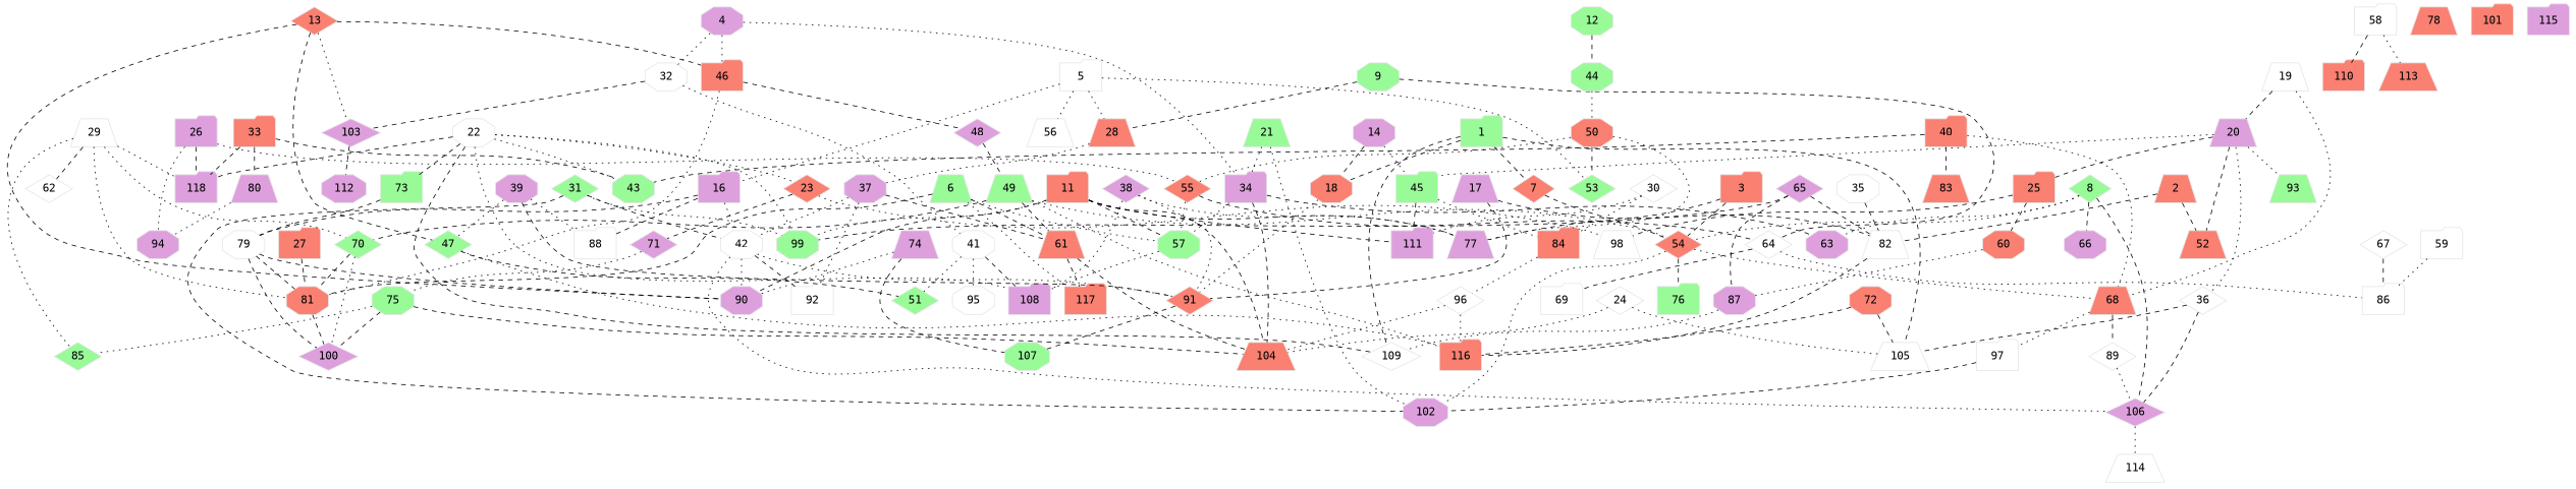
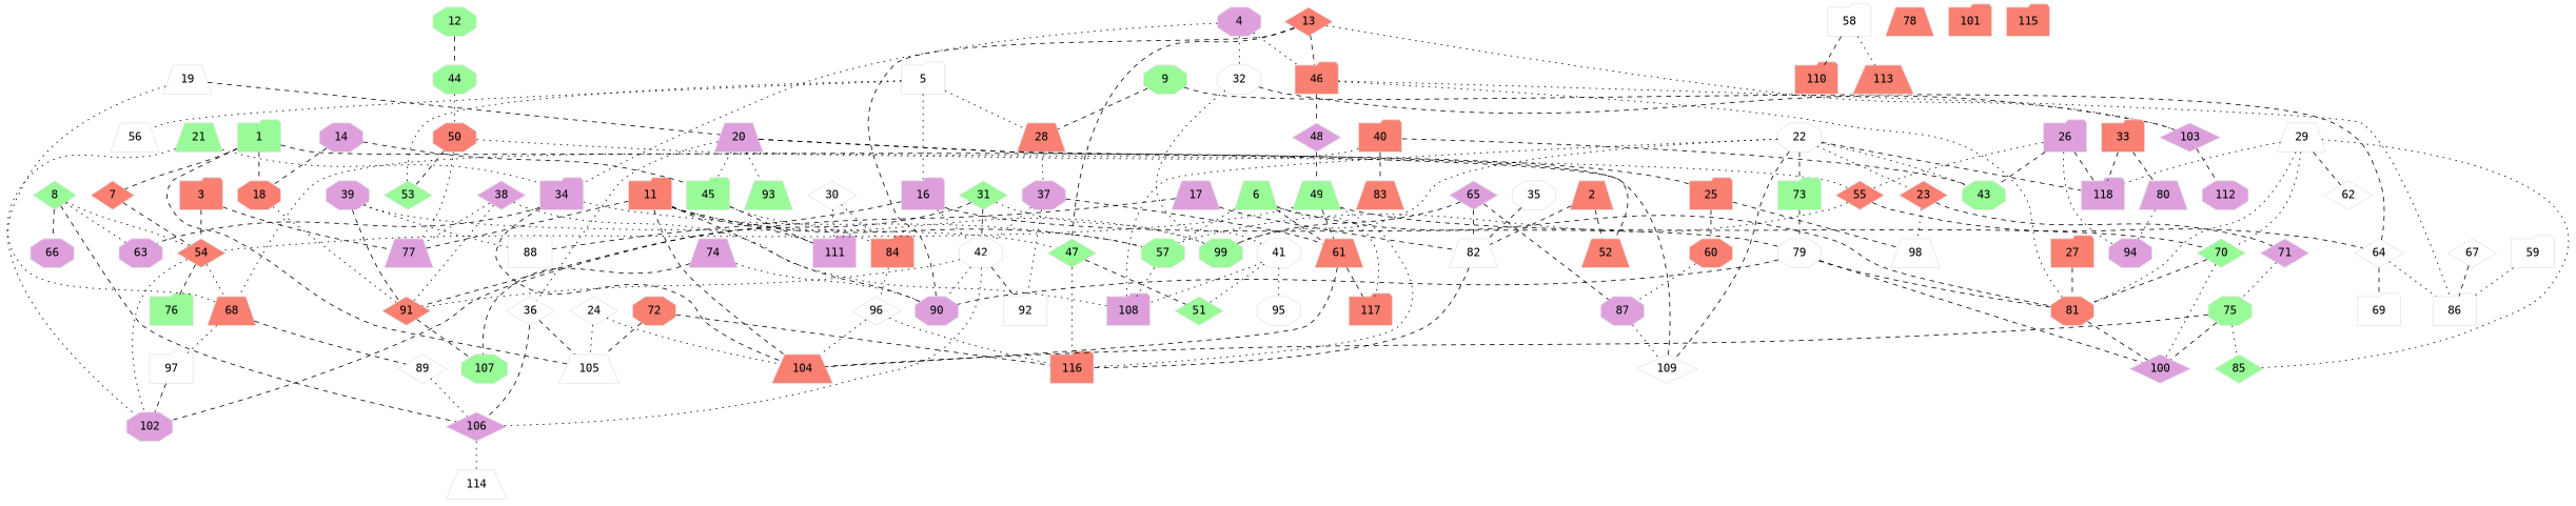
  graph {
    fontname="DejaVu Sans Mono"
    node [color=gray90 fillcolor=salmon fontname="DejaVu Sans Mono" shape=folder style=filled]
    edge [fontname="DejaVu Sans Mono" style=dashed]
    1 [fillcolor=palegreen]
    7 [shape=diamond]
    18 [shape=octagon]
    105 [fillcolor=white shape=trapezium]
    109 [fillcolor=white shape=diamond]
    54 [shape=diamond]
    91 [shape=diamond]
    2 [shape=trapezium]
    52 [shape=trapezium]
    82 [fillcolor=white shape=trapezium]
    116
    3
    77 [fillcolor=plum shape=trapezium]
    68 [shape=trapezium]
    102 [fillcolor=plum shape=octagon]
    76 [fillcolor=palegreen]
    4 [fillcolor=plum shape=octagon]
    32 [fillcolor=white shape=octagon]
    34 [fillcolor=plum]
    46
    103 [fillcolor=plum shape=diamond]
    41 [fillcolor=white shape=octagon]
    57 [fillcolor=palegreen shape=octagon]
    63 [fillcolor=plum shape=octagon]
    104 [shape=trapezium]
    81 [shape=octagon]
    48 [fillcolor=plum shape=diamond]
    86 [fillcolor=white]
    5 [fillcolor=white]
    16 [fillcolor=plum]
    28 [shape=trapezium]
    53 [fillcolor=palegreen shape=diamond]
    56 [fillcolor=white shape=trapezium]
    88 [fillcolor=white]
    42 [fillcolor=white shape=octagon]
    79 [fillcolor=white shape=octagon]
    37 [fillcolor=plum shape=octagon]
    6 [fillcolor=palegreen shape=trapezium]
    61 [shape=trapezium]
    117
    108 [fillcolor=plum]
    100 [fillcolor=plum shape=diamond]
    8 [fillcolor=palegreen shape=diamond]
    66 [fillcolor=plum shape=octagon]
    106 [fillcolor=plum shape=diamond]
    114 [fillcolor=white shape=trapezium]
    9 [fillcolor=palegreen shape=octagon]
    64 [fillcolor=white shape=diamond]
    69 [fillcolor=white]
    40
    43 [fillcolor=palegreen shape=octagon]
    83 [shape=trapezium]
    11
    90 [fillcolor=plum shape=octagon]
    99 [fillcolor=palegreen shape=octagon]
    111 [fillcolor=plum]
    12 [fillcolor=palegreen shape=octagon]
    44 [fillcolor=palegreen shape=octagon]
    50 [shape=octagon]
    13 [shape=diamond]
    47 [fillcolor=palegreen shape=diamond]
    51 [fillcolor=palegreen shape=diamond]
    112 [fillcolor=plum shape=octagon]
    14 [fillcolor=plum shape=octagon]
    45 [fillcolor=palegreen]
    84
    92 [fillcolor=white]
    17 [fillcolor=plum shape=trapezium]
    107 [fillcolor=palegreen shape=octagon]
    19 [fillcolor=white shape=trapezium]
    20 [fillcolor=plum shape=trapezium]
    25
    36 [fillcolor=white shape=diamond]
    93 [fillcolor=palegreen shape=trapezium]
    89 [fillcolor=white shape=diamond]
    97 [fillcolor=white]
    98 [fillcolor=white shape=trapezium]
    60 [shape=octagon]
    21 [fillcolor=palegreen shape=trapezium]
    22 [fillcolor=white shape=octagon]
    23 [shape=diamond]
    73 [fillcolor=palegreen]
    118 [fillcolor=plum]
    71 [fillcolor=plum shape=diamond]
    75 [fillcolor=palegreen shape=octagon]
    24 [fillcolor=white shape=diamond]
    87 [fillcolor=plum shape=octagon]
    26 [fillcolor=plum]
    55 [shape=diamond]
    94 [fillcolor=plum shape=octagon]
    27
    29 [fillcolor=white shape=trapezium]
    62 [fillcolor=white shape=diamond]
    70 [fillcolor=palegreen shape=diamond]
    85 [fillcolor=palegreen shape=diamond]
    30 [fillcolor=white shape=diamond]
    96 [fillcolor=white shape=diamond]
    31 [fillcolor=palegreen shape=diamond]
    95 [fillcolor=white shape=octagon]
    33
    80 [fillcolor=plum shape=trapezium]
    35 [fillcolor=white shape=octagon]
    38 [fillcolor=plum shape=diamond]
    39 [fillcolor=plum shape=octagon]
    49 [fillcolor=palegreen shape=trapezium]
    58 [fillcolor=white]
    110
    113 [shape=trapezium]
    59 [fillcolor=white]
    65 [fillcolor=plum shape=diamond]
    67 [fillcolor=white shape=diamond]
    72 [shape=octagon]
    74 [fillcolor=plum shape=trapezium]
    78 [shape=trapezium]
    101
-   115 [fillcolor=plum]
+   115
    1 -- 7
    1 -- 18
    1 -- 105
    1 -- 109
    7 -- 54
    18 -- 91 [style=dotted]
    54 -- 68 [style=dotted]
    54 -- 102 [style=dotted]
    54 -- 76
    91 -- 107
    2 -- 52
    2 -- 82
    82 -- 116
    3 -- 54
    3 -- 77
    68 -- 89
    68 -- 97 [style=dotted]
    4 -- 32 [style=dotted]
    4 -- 34 [style=dotted]
    4 -- 46 [style=dotted]
    32 -- 103
    32 -- 41 [style=dotted]
    34 -- 57 [style=dotted]
    34 -- 63
    34 -- 104
    46 -- 81 [style=dotted]
    46 -- 48
+   46 -- 86 [style=dotted]
    103 -- 112
-   41 -- 108
+   41 -- 108 [style=dotted]
    41 -- 51 [style=dotted]
    41 -- 95 [style=dotted]
    57 -- 108 [style=dotted]
    81 -- 100
    48 -- 49
    5 -- 16 [style=dotted]
    5 -- 28 [style=dotted]
    5 -- 53 [style=dotted]
    5 -- 56 [style=dotted]
    16 -- 88
    16 -- 42 [style=dotted]
    16 -- 79
    28 -- 37 [style=dotted]
    42 -- 91 [style=dotted]
    42 -- 106 [style=dotted]
    42 -- 90 [style=dotted]
    42 -- 92
    79 -- 81
    79 -- 100
    79 -- 90
    37 -- 42 [style=dotted]
    37 -- 61
    37 -- 92 [style=dotted]
    6 -- 57 [style=dotted]
    6 -- 81
    6 -- 61
    6 -- 117 [style=dotted]
    61 -- 104
    61 -- 117
    8 -- 54 [style=dotted]
    8 -- 63 [style=dotted]
    8 -- 66
    8 -- 106
    106 -- 114 [style=dotted]
    9 -- 28
    9 -- 64
    64 -- 86 [style=dotted]
    64 -- 69
    40 -- 68 [style=dotted]
    40 -- 43
    40 -- 83
    11 -- 77
    11 -- 57
    11 -- 104
    11 -- 90
    11 -- 99 [style=dotted]
    11 -- 111
    12 -- 44
    44 -- 50 [style=dotted]
    50 -- 77 [style=dotted]
    50 -- 53
    50 -- 55 [style=dotted]
    13 -- 46
    13 -- 103 [style=dotted]
    13 -- 90
    13 -- 47
    47 -- 116 [style=dotted]
    47 -- 51
    14 -- 18
-   14 -- 45 [style=dotted]
+   14 -- 45
    45 -- 111
    45 -- 84 [style=dotted]
    84 -- 96 [style=dotted]
    17 -- 91
    17 -- 82
    19 -- 68 [style=dotted]
    19 -- 20
    20 -- 52
    20 -- 45 [style=dotted]
    20 -- 25
    20 -- 36 [style=dotted]
    20 -- 93 [style=dotted]
    25 -- 98
    25 -- 60
    36 -- 105
    36 -- 106
    89 -- 106 [style=dotted]
    97 -- 102
    60 -- 87 [style=dotted]
    21 -- 102 [style=dotted]
    21 -- 34 [style=dotted]
    22 -- 109
    22 -- 108 [style=dotted]
    22 -- 43 [style=dotted]
    22 -- 99 [style=dotted]
    22 -- 23 [style=dotted]
    22 -- 73
    22 -- 118
    23 -- 98 [style=dotted]
    23 -- 71
    73 -- 79
    71 -- 75 [style=dotted]
    75 -- 104
    75 -- 100
    75 -- 85 [style=dotted]
    24 -- 105 [style=dotted]
    24 -- 104 [style=dotted]
    87 -- 109 [style=dotted]
    26 -- 118
    26 -- 55 [style=dotted]
    26 -- 94 [style=dotted]
    55 -- 57 [style=dotted]
    55 -- 64
    27 -- 81
    29 -- 81 [style=dotted]
    29 -- 118 [style=dotted]
    29 -- 62
    29 -- 70 [style=dotted]
    29 -- 85 [style=dotted]
    70 -- 81
    70 -- 100 [style=dotted]
    30 -- 111 [style=dotted]
    30 -- 84 [style=dotted]
    96 -- 116 [style=dotted]
    96 -- 104 [style=dotted]
    31 -- 102
    31 -- 42
    31 -- 99 [style=dotted]
-   33 -- 43
+   26 -- 43
    33 -- 118
    33 -- 80
    80 -- 94 [style=dotted]
    35 -- 82
    38 -- 91 [style=dotted]
    38 -- 77 [style=dotted]
    38 -- 108 [style=dotted]
    39 -- 91
    39 -- 88 [style=dotted]
    39 -- 47 [style=dotted]
    49 -- 54 [style=dotted]
    49 -- 116 [style=dotted]
    49 -- 61
    49 -- 70
    58 -- 110
    58 -- 113 [style=dotted]
    59 -- 86 [style=dotted]
    65 -- 82
    65 -- 99
    65 -- 87
    67 -- 86
    72 -- 105
    72 -- 116
    74 -- 90 [style=dotted]
    74 -- 107
  }
